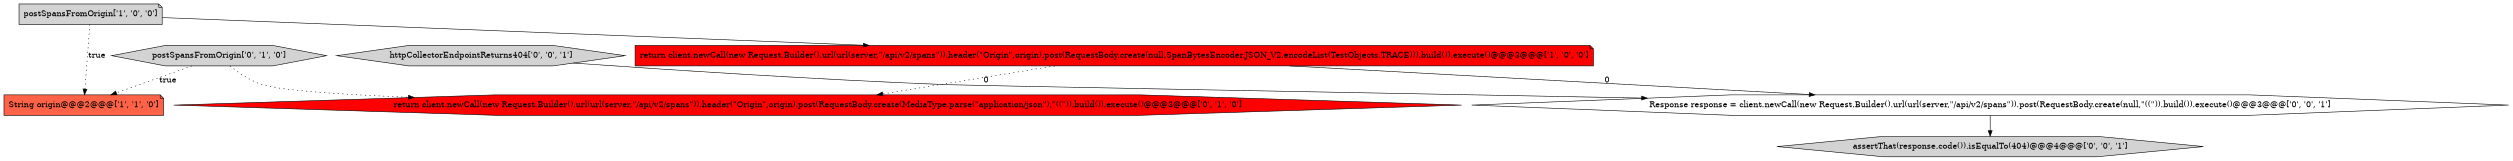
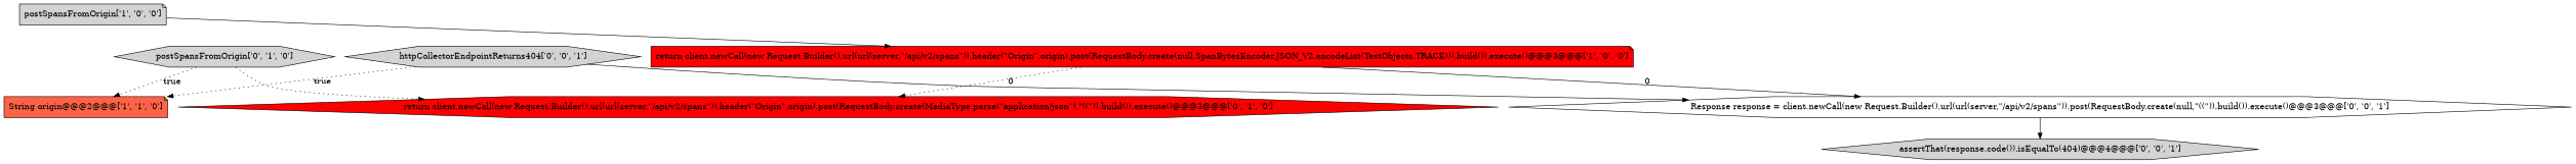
  digraph {
    node [fillcolor=lightgray shape=hexagon style=filled]
    edge [style=dotted]
    n1 [fillcolor=tomato label="String origin@@@2@@@['1', '1', '0']" shape=note]
    n2 [label="postSpansFromOrigin['0', '1', '0']"]
    n3 [fillcolor=red label="return client.newCall(new Request.Builder().url(url(server,\"/api/v2/spans\")).header(\"Origin\",origin).post(RequestBody.create(MediaType.parse(\"application/json\"),\"((\")).build()).execute()@@@3@@@['0', '1', '0']"]
    n4 [label="assertThat(response.code()).isEqualTo(404)@@@4@@@['0', '0', '1']"]
    n5 [label="postSpansFromOrigin['1', '0', '0']" shape=note]
    n6 [fillcolor=red label="return client.newCall(new Request.Builder().url(url(server,\"/api/v2/spans\")).header(\"Origin\",origin).post(RequestBody.create(null,SpanBytesEncoder.JSON_V2.encodeList(TestObjects.TRACE))).build()).execute()@@@3@@@['1', '0', '0']" shape=note]
    n7 [fillcolor=white label="Response response = client.newCall(new Request.Builder().url(url(server,\"/api/v2/spans\")).post(RequestBody.create(null,\"((\")).build()).execute()@@@3@@@['0', '0', '1']"]
    n8 [label="httpCollectorEndpointReturns404['0', '0', '1']"]
    n2 -> n1 [label=true]
    n2 -> n3
-   n5 -> n1 [label=true]
+   n8 -> n1 [label=true]
    n5 -> n6 [style=solid]
    n6 -> n3 [label=0]
    n6 -> n7 [label=0 style=solid]
    n7 -> n4 [style=solid]
    n8 -> n7 [style=solid]
  }
